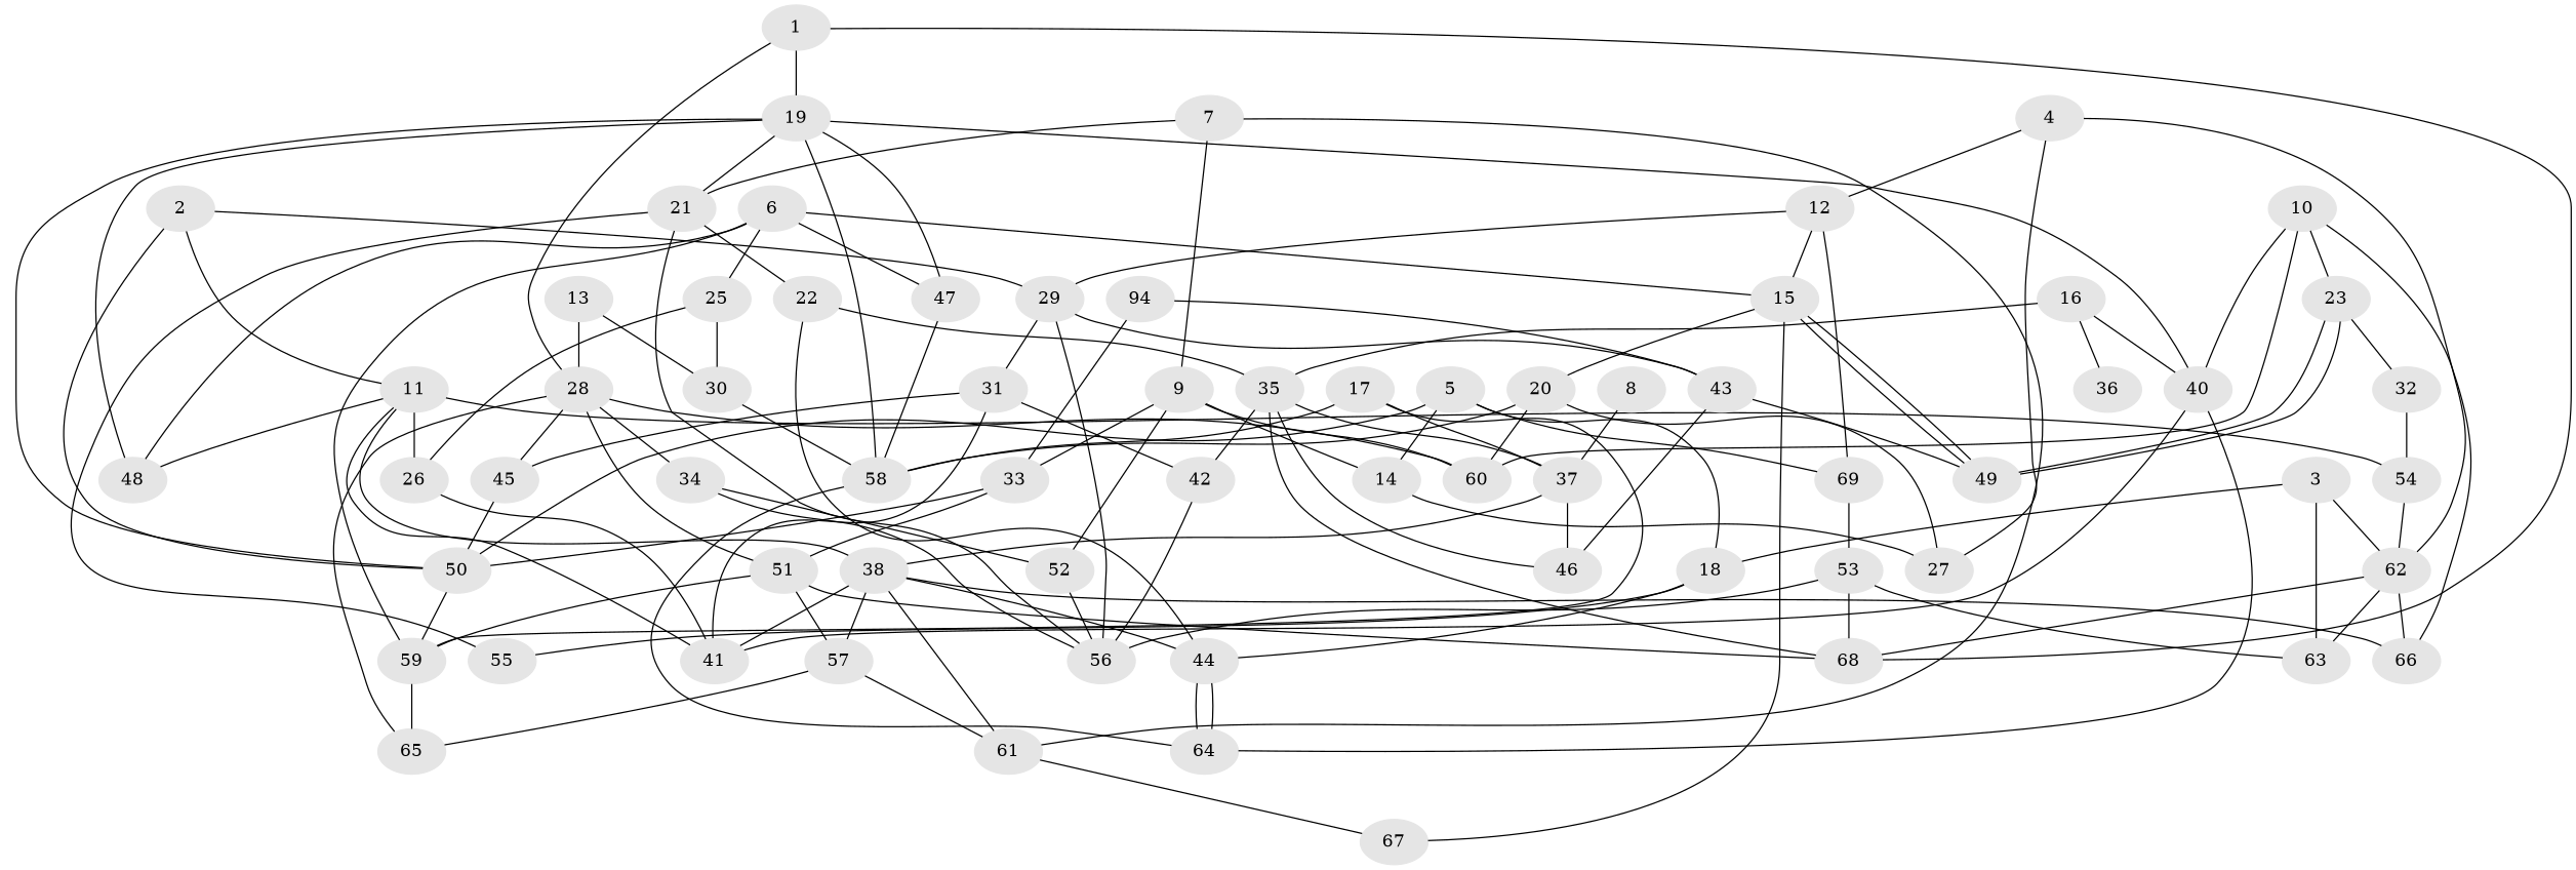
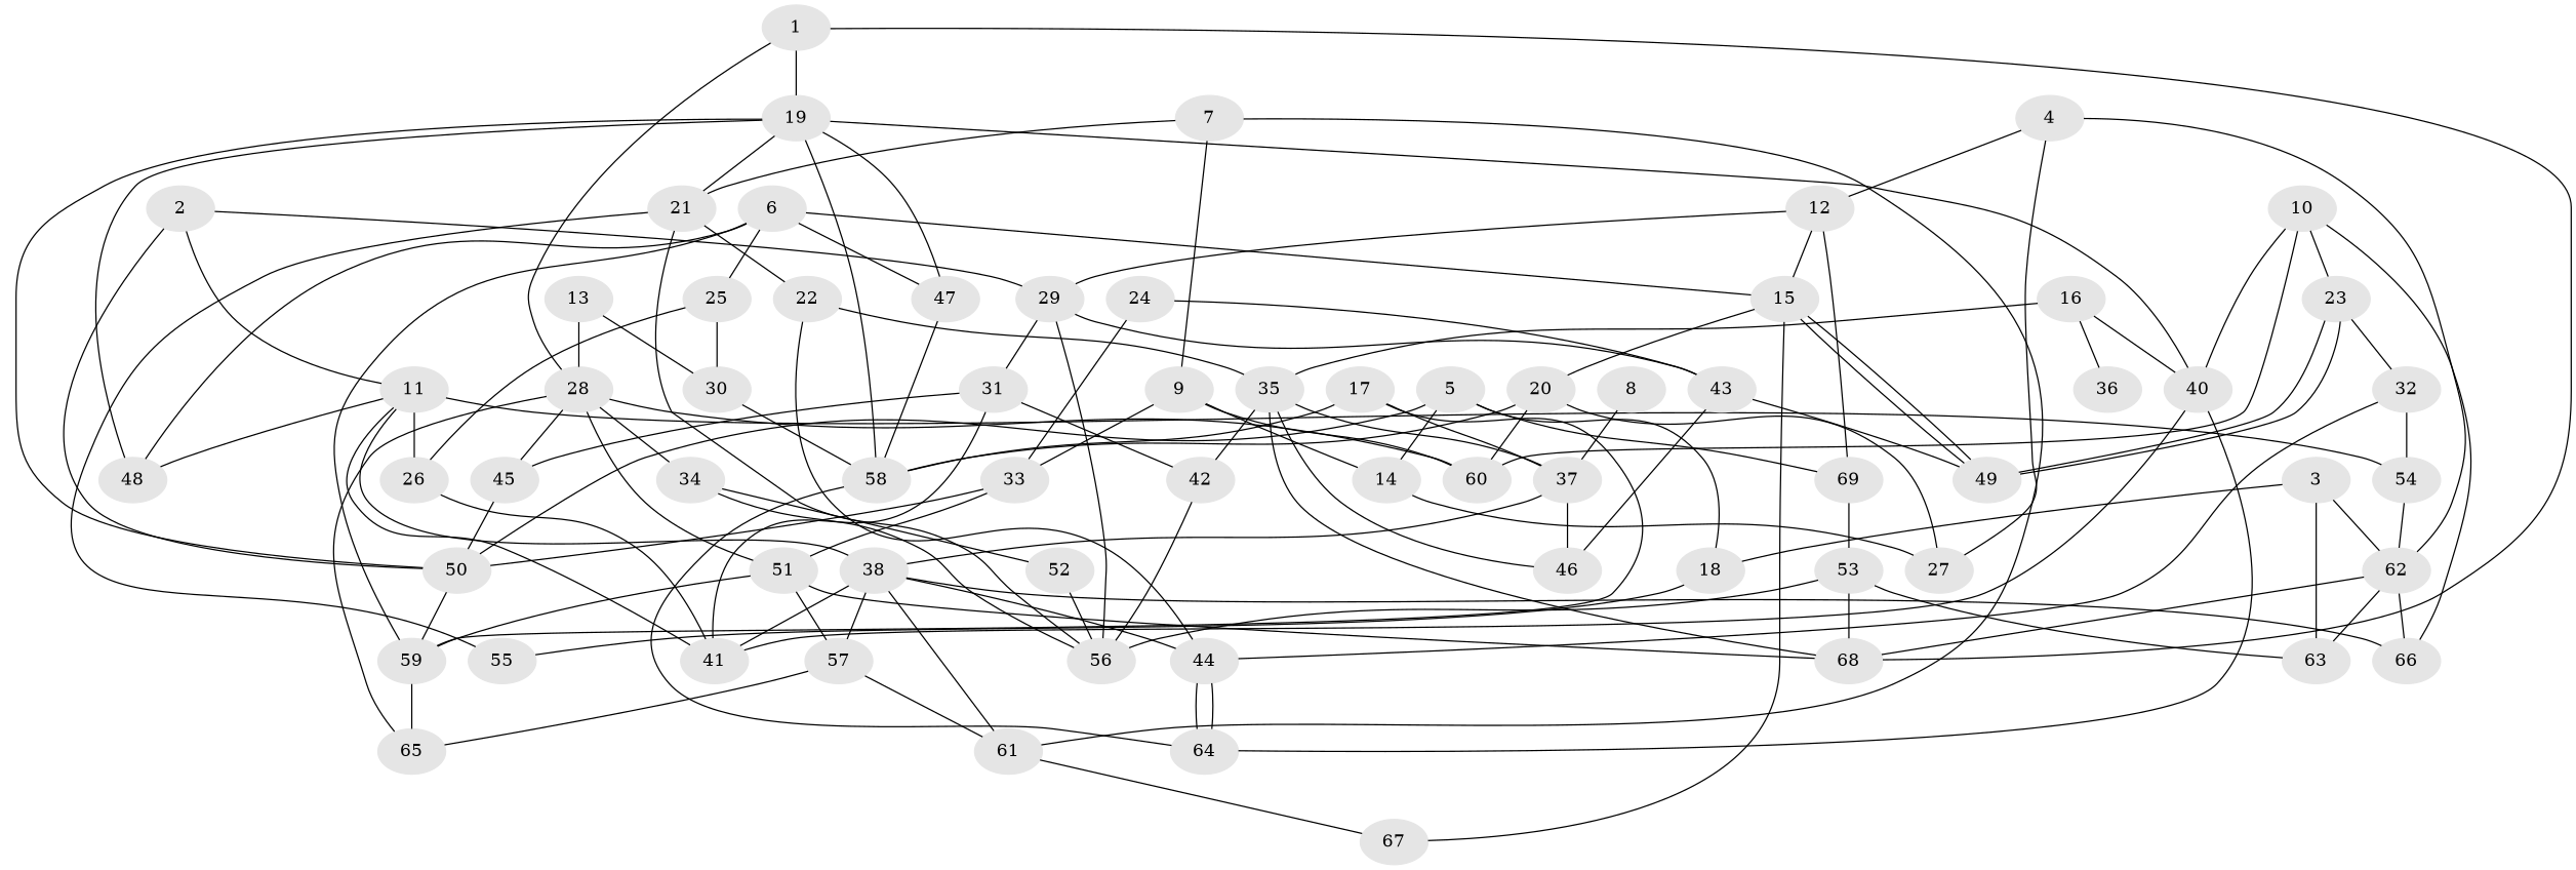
  graph {
    node [color=gray90 style=filled]
    1
    19
    28
    68
    50
    47
    48
    21
    40
    58
    60
    34
    45
    51
    65
    2
    11
    29
    26
    38
    41
    54
    56
    43
    31
    59
    3
    18
    62
    63
    55
    66
    4
    12
    27
    n36 [label=69]
    15
    5
    14
    53
    6
    25
    20
    49
    67
    30
    7
    9
    61
    33
    52
    22
    8
    37
    46
    10
    23
    32
    64
    44
    57
    13
    16
    35
    36
    42
    17
-   24 [label=94]
+   24
    1 -- 19
    1 -- 28
    1 -- 68
    19 -- 50
    19 -- 47
    19 -- 48
    19 -- 21
    19 -- 40
    19 -- 58
    28 -- 60
    28 -- 34
    28 -- 45
    28 -- 51
    28 -- 65
    50 -- 59
    47 -- 58
    21 -- 56
    21 -- 55
    21 -- 22
    40 -- 41
    40 -- 64
    58 -- 64
    34 -- 56
    34 -- 52
    45 -- 50
    51 -- 68
    51 -- 59
    51 -- 57
    2 -- 50
    2 -- 11
    2 -- 29
    11 -- 48
    11 -- 26
    11 -- 38
    11 -- 41
    11 -- 54
    29 -- 56
    29 -- 43
    29 -- 31
    26 -- 41
    38 -- 41
    38 -- 66
    38 -- 61
    38 -- 44
    38 -- 57
    54 -- 62
    43 -- 49
    43 -- 46
    31 -- 45
    31 -- 41
    31 -- 42
    59 -- 65
    3 -- 18
    3 -- 62
    3 -- 63
    18 -- 55
    62 -- 68
    62 -- 63
    62 -- 66
    4 -- 62
    4 -- 12
    4 -- 27
    12 -- 29
    12 -- n36
    12 -- 15
    n36 -- 53
    15 -- 20
    15 -- 49
    15 -- 49
    15 -- 67
    5 -- 50
    5 -- 18
    5 -- n36
    5 -- 14
    14 -- 27
    53 -- 68
    53 -- 56
    53 -- 63
    6 -- 47
    6 -- 48
    6 -- 59
    6 -- 15
    6 -- 25
    25 -- 26
    25 -- 30
    20 -- 58
    20 -- 60
    20 -- 27
    30 -- 58
    7 -- 21
    7 -- 9
    7 -- 61
    9 -- 60
    9 -- 14
    9 -- 33
-   9 -- 52
    61 -- 67
    33 -- 50
    33 -- 51
    52 -- 56
    22 -- 44
    22 -- 35
    8 -- 37
    37 -- 38
    37 -- 46
    10 -- 40
    10 -- 60
    10 -- 66
    10 -- 23
    23 -- 49
    23 -- 49
    23 -- 32
    32 -- 54
-   18 -- 44
+   32 -- 44
    44 -- 64
    44 -- 64
    57 -- 65
    57 -- 61
    13 -- 28
    13 -- 30
    16 -- 40
    16 -- 35
    16 -- 36
    35 -- 68
    35 -- 37
    35 -- 46
    35 -- 42
    42 -- 56
    17 -- 58
    17 -- 59
    17 -- 37
    24 -- 43
    24 -- 33
  }
